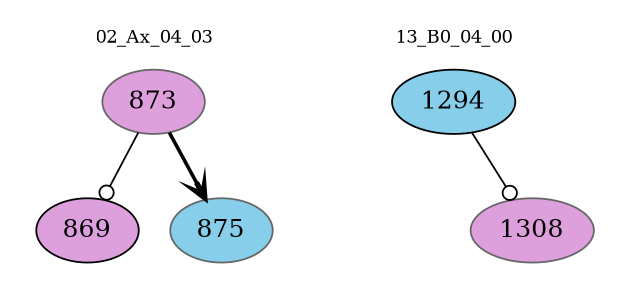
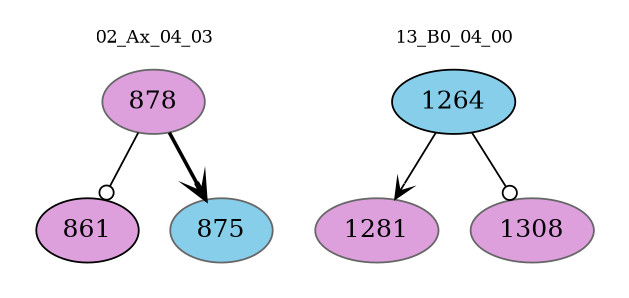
  digraph {
    node [color=gray40 fillcolor=plum style=filled]
    edge [arrowhead=odot color=black style=solid]
-   n1 [label=873]
-   n2 [color=black label=869]
+   n1 [label=878]
+   n2 [color=black label=861]
    n3 [fillcolor=skyblue label=875]
-   n4 [color=black fillcolor=skyblue label=1294]
+   n4 [color=black fillcolor=skyblue label=1264]
+   n5 [label=1281]
    n6 [label=1308]
    subgraph cluster_1 {
      color=white
      fontsize=10
      label="02_Ax_04_03"
      n1
      n2
      n3
    }
    subgraph cluster_2 {
      color=white
      fontsize=10
      label="13_B0_04_00"
      n4
+     n5
      n6
    }
    n1 -> n2
    n1 -> n3 [arrowhead=vee style=bold]
+   n4 -> n5 [arrowhead=vee]
    n4 -> n6
  }
